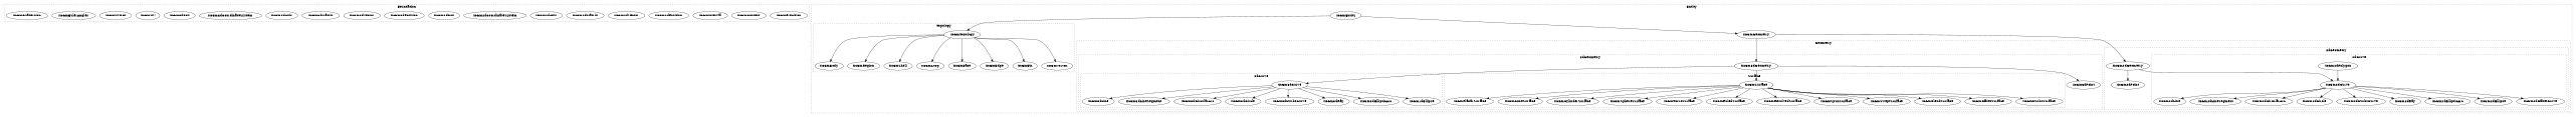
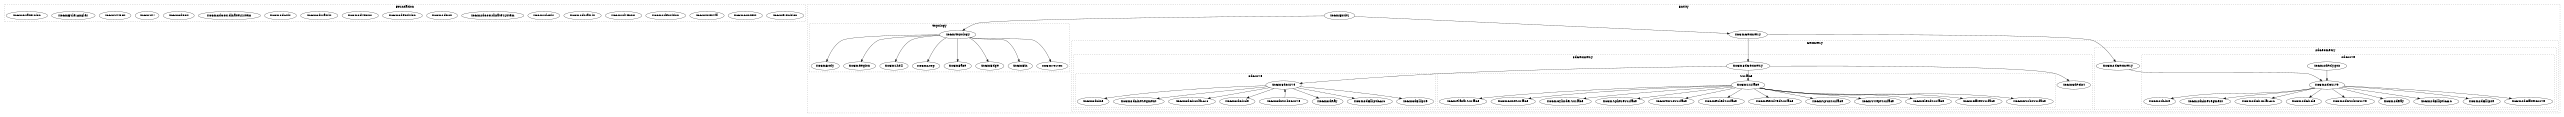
  digraph {
    rankdir=TB
    XcGmPrecision
    XcGmContext
    XcGmInterval
    XcGm2dPosition
    XcGm2dVector
    XcGm2dMatrix
    XcGm2dAxis
    XcGm2dCoordinateSystem
    XcGm2dBox
    XcGm3dPosition
    XcGm3dVector
    XcGm3dMatrix
    XcGm3dAxis
    XcGm3dCoordinateSystem
    XcGm3dBox
    XcGmUV
    XcGmUVBox
    XcGmEulerAngles
    XcGmQuaternion
    XcGmTopology
    XcGmBody
    XcGmRegion
    XcGmShell
    XcGmLoop
    XcGmFace
    XcGmEdge
    XcGmFin
    XcGmVertex
    XcGm2dCurve
    XcGm2dLine
    XcGm2dLineSegment
    XcGm2dPolygon
    XcGm2dCircularArc
    XcGm2dCircle
    XcGm2dNurbsCurve
    XcGm2dRay
    XcGm2dEllipticArc
    XcGm2dEllipse
    XcGm2dOffsetCurve
    XcGm2dGeometry
-   XcGm2dPoint
    XcGm3dCurve
    XcGm3dLine
    XcGm3dLineSegment
    XcGm3dCircularArc
    XcGm3dCircle
    XcGm3dNurbsCurve
    XcGm3dRay
    XcGm3dEllipticArc
-   XcGm3dEllipse [label=XcGm1dEllipse]
+   XcGm3dEllipse
    XcGmSurface
    XcGmPlanarSurface
    XcGmConeSurface
    XcGmCylinderSurface
    XcGmSphereSurface
    XcGmTorusSurface
    XcGmRuledSurface
    XcGmResolvedSurface
    XcGmSpunSurface
    XcGmSweptSurface
    XcGmBlendSurface
    XcGmOffsetSurface
    XcGmNurbsSurface
    XcGm3dGeometry
    XcGm3dPoint
    XcGmEntity
    XcGmGeometry
    subgraph cluster_1 {
      label=Foundation
      style=dotted
      XcGmPrecision
      XcGmContext
      XcGmInterval
      XcGm2dPosition
      XcGm2dVector
      XcGm2dMatrix
      XcGm2dAxis
      XcGm2dCoordinateSystem
      XcGm2dBox
      XcGm3dPosition
      XcGm3dVector
      XcGm3dMatrix
      XcGm3dAxis
      XcGm3dCoordinateSystem
      XcGm3dBox
      XcGmUV
      XcGmUVBox
      XcGmEulerAngles
      XcGmQuaternion
    }
    subgraph cluster_2 {
      label=Entity
      style=dotted
      XcGmEntity
      XcGmGeometry
      subgraph cluster_3 {
        label=Topology
        style=dotted
        XcGmTopology
        XcGmBody
        XcGmRegion
        XcGmShell
        XcGmLoop
        XcGmFace
        XcGmEdge
        XcGmFin
        XcGmVertex
      }
      subgraph cluster_4 {
        label=Geometry
        style=dotted
        subgraph cluster_5 {
          label="2dGeometry"
          style=dotted
          XcGm2dGeometry
-         XcGm2dPoint
          subgraph cluster_6 {
            label="2dCurve"
            style=dotted
            XcGm2dCurve
            XcGm2dLine
            XcGm2dLineSegment
            XcGm2dPolygon
            XcGm2dCircularArc
            XcGm2dCircle
            XcGm2dNurbsCurve
            XcGm2dRay
            XcGm2dEllipticArc
            XcGm2dEllipse
            XcGm2dOffsetCurve
          }
        }
        subgraph cluster_7 {
          label="3dGeometry"
          style=dotted
          XcGm3dGeometry
          XcGm3dPoint
          subgraph cluster_8 {
            label="3dCurve"
            style=dotted
            XcGm3dCurve
            XcGm3dLine
            XcGm3dLineSegment
            XcGm3dCircularArc
            XcGm3dCircle
            XcGm3dNurbsCurve
            XcGm3dRay
            XcGm3dEllipticArc
            XcGm3dEllipse
          }
          subgraph cluster_9 {
            label=Surface
            style=dotted
            XcGmSurface
            XcGmPlanarSurface
            XcGmConeSurface
            XcGmCylinderSurface
            XcGmSphereSurface
            XcGmTorusSurface
            XcGmRuledSurface
            XcGmResolvedSurface
            XcGmSpunSurface
            XcGmSweptSurface
            XcGmBlendSurface
            XcGmOffsetSurface
            XcGmNurbsSurface
          }
        }
      }
    }
    XcGmTopology -> XcGmBody
    XcGmTopology -> XcGmRegion
    XcGmTopology -> XcGmShell
    XcGmTopology -> XcGmLoop
    XcGmTopology -> XcGmFace
    XcGmTopology -> XcGmEdge
    XcGmTopology -> XcGmFin
    XcGmTopology -> XcGmVertex
    XcGm2dCurve -> XcGm2dLine
    XcGm2dCurve -> XcGm2dLineSegment
    XcGm2dCurve -> XcGm2dCircularArc
    XcGm2dCurve -> XcGm2dCircle
    XcGm2dCurve -> XcGm2dNurbsCurve
    XcGm2dCurve -> XcGm2dRay
    XcGm2dCurve -> XcGm2dEllipticArc
    XcGm2dCurve -> XcGm2dEllipse
    XcGm2dCurve -> XcGm2dOffsetCurve
    XcGm2dPolygon -> XcGm2dCurve
    XcGm2dGeometry -> XcGm2dCurve
-   XcGm2dGeometry -> XcGm2dPoint
    XcGm3dCurve -> XcGm3dLine
    XcGm3dCurve -> XcGm3dLineSegment
    XcGm3dCurve -> XcGm3dCircularArc
    XcGm3dCurve -> XcGm3dCircle
-   XcGm3dCurve -> XcGm3dNurbsCurve
+   XcGm3dNurbsCurve -> XcGm3dCurve
    XcGm3dCurve -> XcGm3dRay
    XcGm3dCurve -> XcGm3dEllipticArc
    XcGm3dCurve -> XcGm3dEllipse
    XcGmSurface -> XcGmPlanarSurface
    XcGmSurface -> XcGmConeSurface
    XcGmSurface -> XcGmCylinderSurface
    XcGmSurface -> XcGmSphereSurface
    XcGmSurface -> XcGmTorusSurface
    XcGmSurface -> XcGmRuledSurface
    XcGmSurface -> XcGmResolvedSurface
    XcGmSurface -> XcGmSpunSurface
    XcGmSurface -> XcGmSweptSurface
    XcGmSurface -> XcGmBlendSurface
    XcGmSurface -> XcGmOffsetSurface
    XcGmSurface -> XcGmNurbsSurface
    XcGm3dGeometry -> XcGm3dCurve
    XcGm3dGeometry -> XcGmSurface
    XcGm3dGeometry -> XcGm3dPoint
    XcGmEntity -> XcGmTopology
    XcGmEntity -> XcGmGeometry
    XcGmGeometry -> XcGm2dGeometry
    XcGmGeometry -> XcGm3dGeometry
  }
